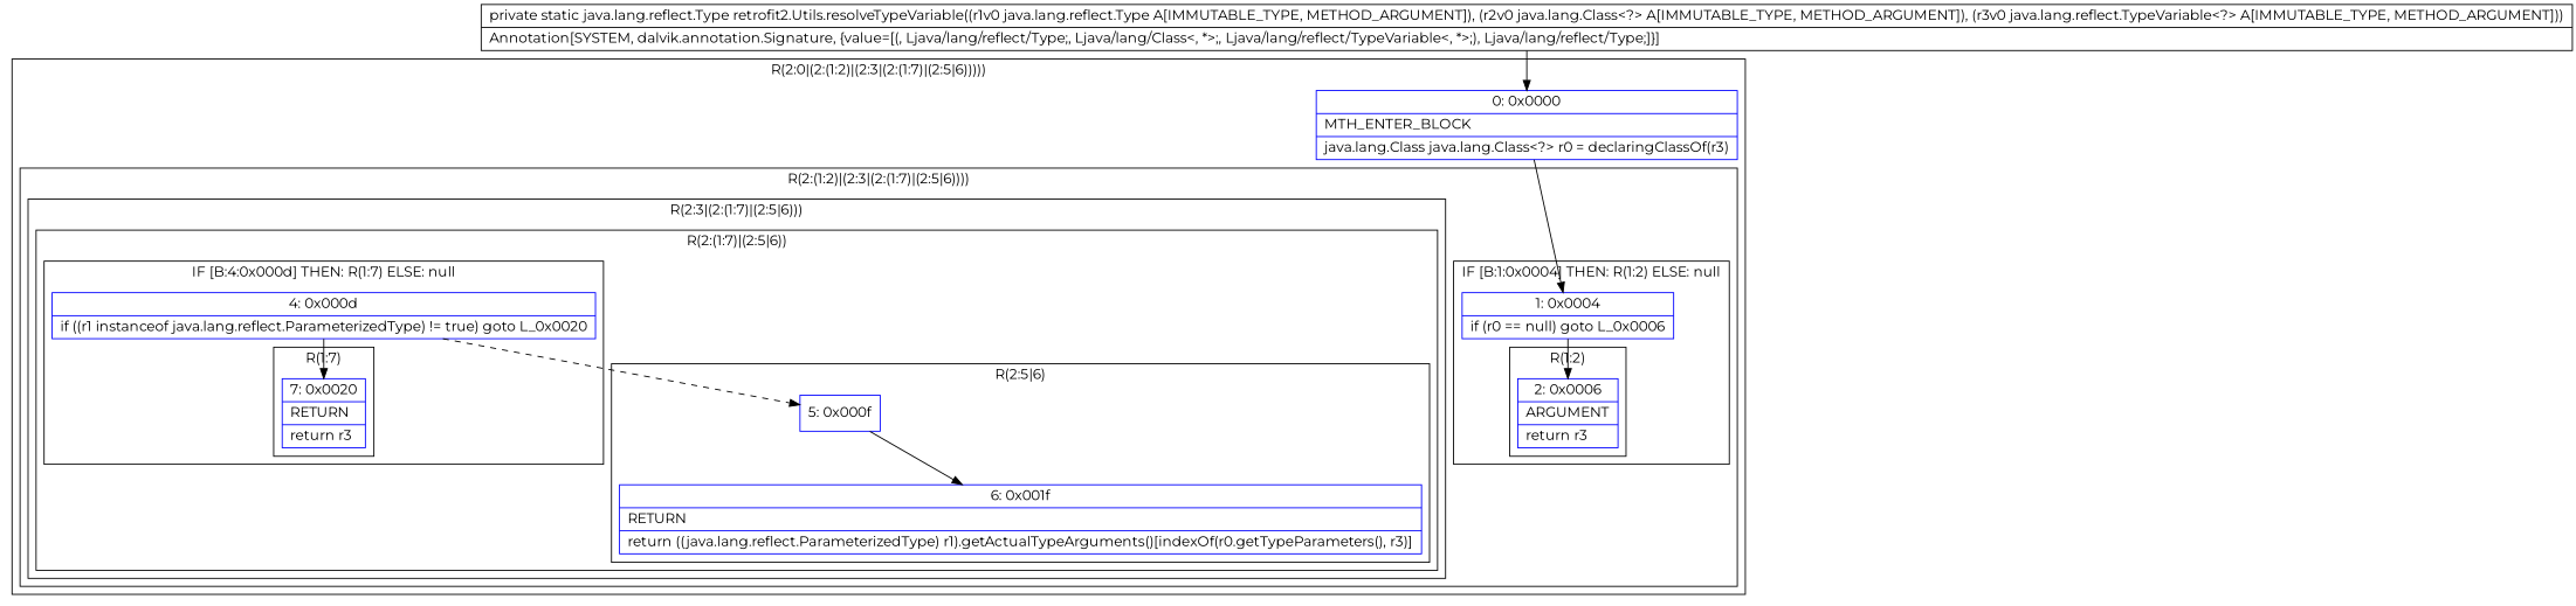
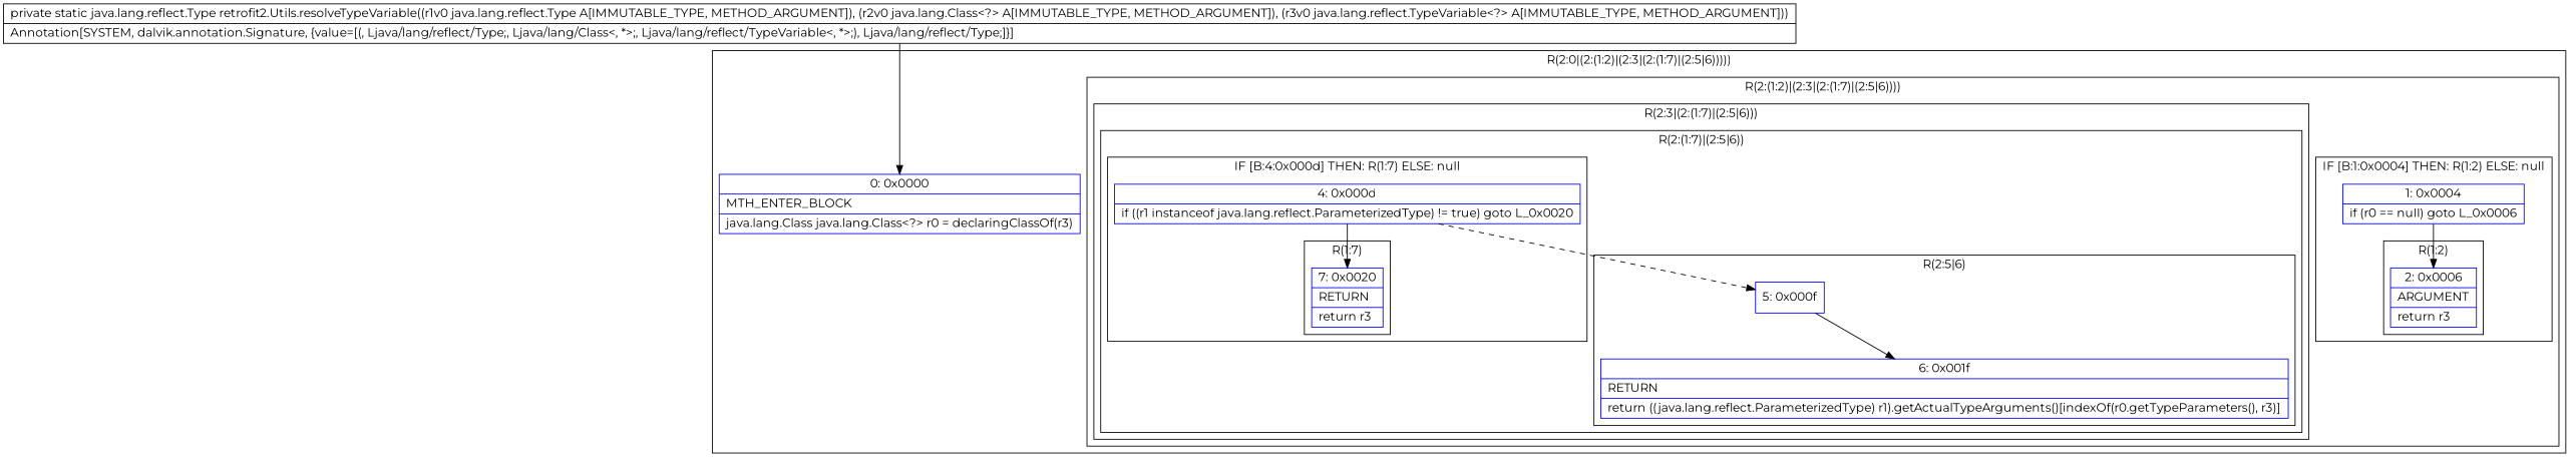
  digraph {
    fontname=Montserrat
    node [color=blue fontname=Montserrat shape=record]
    edge [fontname=Montserrat]
    n1 [label="{2\:\ 0x0006|ARGUMENT\l|return r3\l}"]
    n2 [label="{1\:\ 0x0004|if (r0 == null) goto L_0x0006\l}"]
    n3 [label="{7\:\ 0x0020|RETURN\l|return r3\l}"]
    n4 [label="{4\:\ 0x000d|if ((r1 instanceof java.lang.reflect.ParameterizedType) != true) goto L_0x0020\l}"]
    n5 [label="{5\:\ 0x000f}"]
    n6 [label="{6\:\ 0x001f|RETURN\l|return ((java.lang.reflect.ParameterizedType) r1).getActualTypeArguments()[indexOf(r0.getTypeParameters(), r3)]\l}"]
    n7 [label="{0\:\ 0x0000|MTH_ENTER_BLOCK\l|java.lang.Class java.lang.Class\<?\> r0 = declaringClassOf(r3)\l}"]
    n8 [label="{private static java.lang.reflect.Type retrofit2.Utils.resolveTypeVariable((r1v0 java.lang.reflect.Type A[IMMUTABLE_TYPE, METHOD_ARGUMENT]), (r2v0 java.lang.Class\<?\> A[IMMUTABLE_TYPE, METHOD_ARGUMENT]), (r3v0 java.lang.reflect.TypeVariable\<?\> A[IMMUTABLE_TYPE, METHOD_ARGUMENT]))  | Annotation[SYSTEM, dalvik.annotation.Signature, \{value=[(, Ljava\/lang\/reflect\/Type;, Ljava\/lang\/Class\<, *\>;, Ljava\/lang\/reflect\/TypeVariable\<, *\>;), Ljava\/lang\/reflect\/Type;]\}]\l}" color=""]
    subgraph cluster_1 {
      label="R(2:0|(2:(1:2)|(2:3|(2:(1:7)|(2:5|6)))))"
      n7
      subgraph cluster_2 {
        label="R(2:(1:2)|(2:3|(2:(1:7)|(2:5|6))))"
        subgraph cluster_3 {
          label="IF [B:1:0x0004] THEN: R(1:2) ELSE: null"
          n2
          subgraph cluster_4 {
            label="R(1:2)"
            n1
          }
        }
        subgraph cluster_5 {
          label="R(2:3|(2:(1:7)|(2:5|6)))"
          subgraph cluster_6 {
            label="R(2:(1:7)|(2:5|6))"
            subgraph cluster_7 {
              label="IF [B:4:0x000d] THEN: R(1:7) ELSE: null"
              n4
              subgraph cluster_8 {
                label="R(1:7)"
                n3
              }
            }
            subgraph cluster_9 {
              label="R(2:5|6)"
              n5
              n6
            }
          }
        }
      }
    }
    n2 -> n1
    n4 -> n3
    n4 -> n5 [style=dashed]
    n5 -> n6
-   n7 -> n2
    n8 -> n7
  }
